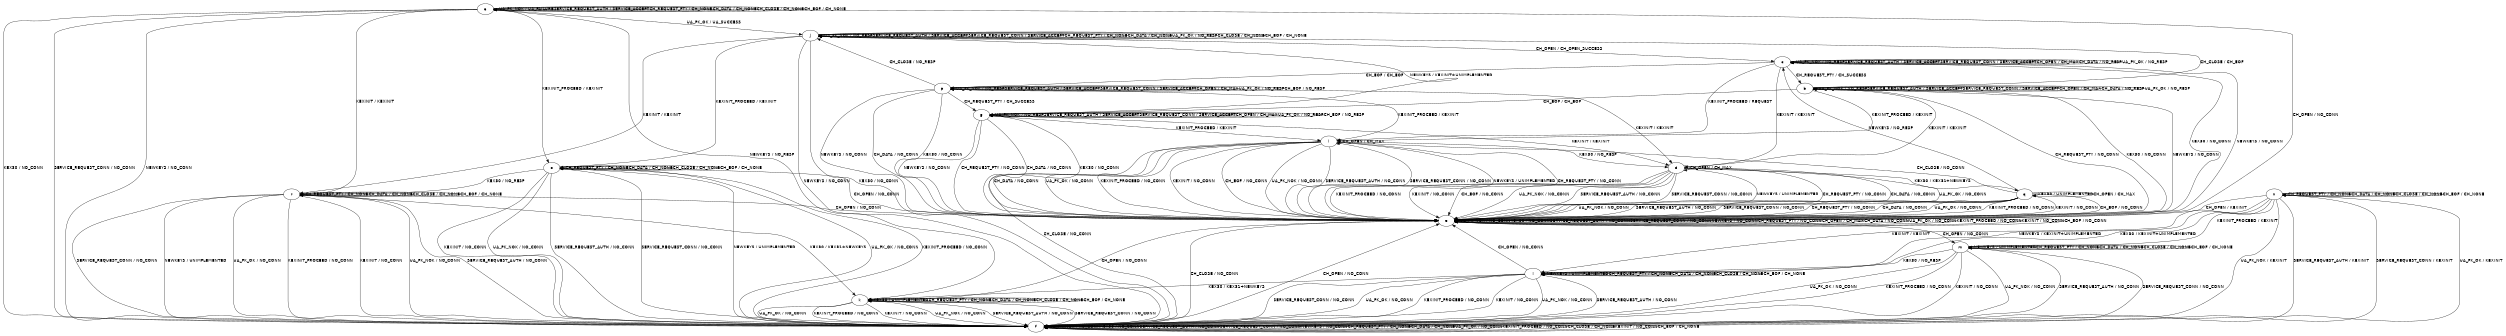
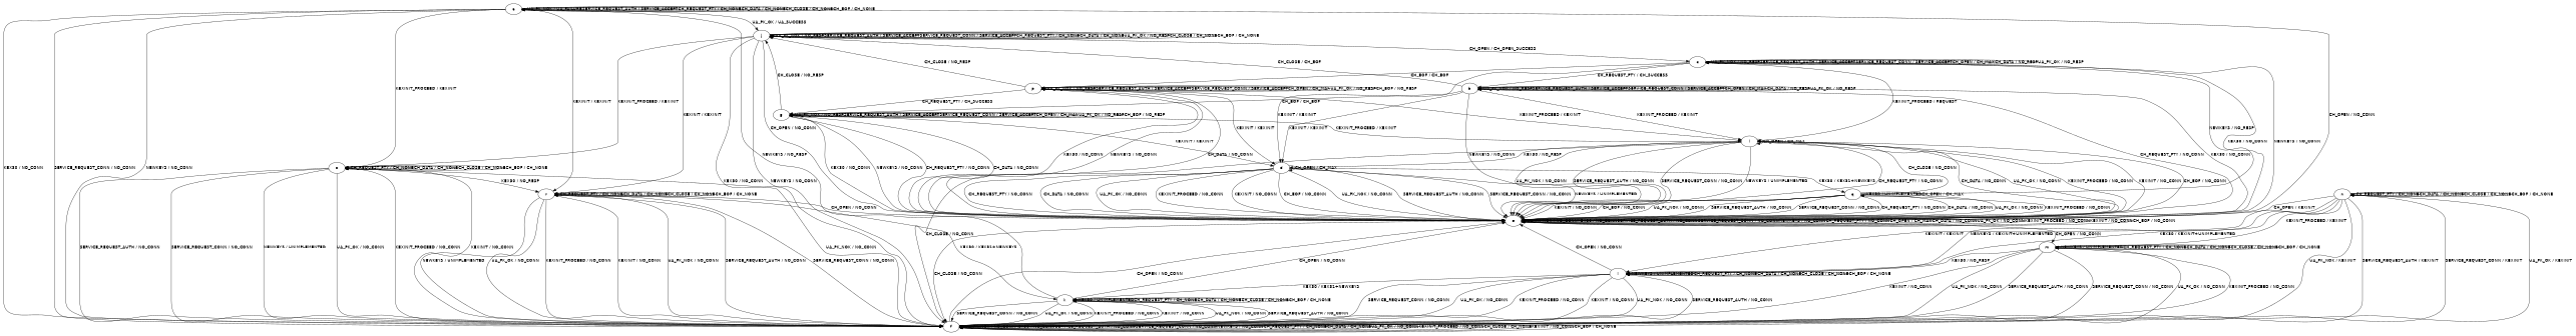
  digraph {
    "Incoming time"=0.04529142379760742
    "Outgoing time"=0.09678506851196289
    Output="{'States': 18, 'Transitions': 222, 'Filename': '../results/ssh/DropBear-DropBear-yices-2.dot'}"
    Reference="{'States': 18, 'Transitions': 222, 'Filename': '../subjects/ssh/DropBear.dot'}"
    Solver=yices
    Updated="{'States': 18, 'Transitions': 222, 'Filename': '../subjects/ssh/DropBear.dot'}"
    "f-measure"=1.0
    fontname="DejaVu Sans"
    precision=1.0
    recall=1.0
    node [fontname="DejaVu Sans"]
    edge [fontname="DejaVu Sans"]
    a
    e
    f
    j
    o
    r
    m
    c
    k
    b
    d
    l
    p
    g
    q
    n
    i
    a -> a [label="UA_PK_NOK / UA_FAILURE"]
    a -> a [label="SERVICE_REQUEST_AUTH / SERVICE_ACCEPT"]
    a -> a [label="CH_REQUEST_PTY / CH_NONE"]
    a -> a [label="CH_DATA / CH_NONE"]
    a -> a [label="CH_CLOSE / CH_NONE"]
    a -> a [label="CH_EOF / CH_NONE"]
    a -> e [label="CH_OPEN / NO_CONN"]
    a -> f [label="KEX30 / NO_CONN"]
    a -> f [label="SERVICE_REQUEST_CONN / NO_CONN"]
    a -> f [label="NEWKEYS / NO_CONN"]
    a -> j [label="UA_PK_OK / UA_SUCCESS"]
    a -> o [label="KEXINIT_PROCEED / KEXINIT"]
    a -> r [label="KEXINIT / KEXINIT"]
    e -> e [label="UA_PK_NOK / NO_CONN"]
    e -> e [label="KEX30 / NO_CONN"]
    e -> e [label="SERVICE_REQUEST_AUTH / NO_CONN"]
    e -> e [label="SERVICE_REQUEST_CONN / NO_CONN"]
    e -> e [label="NEWKEYS / NO_CONN"]
    e -> e [label="CH_REQUEST_PTY / NO_CONN"]
    e -> e [label="CH_OPEN / CH_MAX"]
    e -> e [label="CH_DATA / NO_CONN"]
    e -> e [label="UA_PK_OK / NO_CONN"]
    e -> e [label="KEXINIT_PROCEED / NO_CONN"]
    e -> e [label="KEXINIT / NO_CONN"]
    e -> e [label="CH_EOF / NO_CONN"]
    e -> f [label="CH_CLOSE / NO_CONN"]
    e -> m [label="CH_OPEN / NO_CONN"]
    f -> e [label="CH_OPEN / NO_CONN"]
    f -> f [label="UA_PK_NOK / NO_CONN"]
    f -> f [label="KEX30 / NO_CONN"]
    f -> f [label="SERVICE_REQUEST_AUTH / NO_CONN"]
    f -> f [label="SERVICE_REQUEST_CONN / NO_CONN"]
    f -> f [label="NEWKEYS / NO_CONN"]
    f -> f [label="CH_REQUEST_PTY / CH_NONE"]
    f -> f [label="CH_DATA / CH_NONE"]
    f -> f [label="UA_PK_OK / NO_CONN"]
    f -> f [label="KEXINIT_PROCEED / NO_CONN"]
    f -> f [label="CH_CLOSE / CH_NONE"]
    f -> f [label="KEXINIT / NO_CONN"]
    f -> f [label="CH_EOF / CH_NONE"]
    j -> f [label="KEX30 / NO_CONN"]
    j -> f [label="NEWKEYS / NO_CONN"]
    j -> j [label="UA_PK_NOK / NO_RESP"]
    j -> j [label="SERVICE_REQUEST_AUTH / SERVICE_ACCEPT"]
    j -> j [label="SERVICE_REQUEST_CONN / SERVICE_ACCEPT"]
    j -> j [label="CH_REQUEST_PTY / CH_NONE"]
    j -> j [label="CH_DATA / CH_NONE"]
    j -> j [label="UA_PK_OK / NO_RESP"]
    j -> j [label="CH_CLOSE / CH_NONE"]
    j -> j [label="CH_EOF / CH_NONE"]
    j -> o [label="KEXINIT_PROCEED / KEXINIT"]
    j -> r [label="KEXINIT / KEXINIT"]
    j -> c [label="CH_OPEN / CH_OPEN_SUCCESS"]
-   o -> e [label="CH_OPEN / NO_CONN"]
+   j -> e [label="CH_OPEN / NO_CONN"]
    o -> f [label="UA_PK_NOK / NO_CONN"]
    o -> f [label="SERVICE_REQUEST_AUTH / NO_CONN"]
    o -> f [label="SERVICE_REQUEST_CONN / NO_CONN"]
    o -> f [label="NEWKEYS / UNIMPLEMENTED"]
    o -> f [label="UA_PK_OK / NO_CONN"]
    o -> f [label="KEXINIT_PROCEED / NO_CONN"]
    o -> f [label="KEXINIT / NO_CONN"]
    o -> o [label="CH_REQUEST_PTY / CH_NONE"]
    o -> o [label="CH_DATA / CH_NONE"]
    o -> o [label="CH_CLOSE / CH_NONE"]
    o -> o [label="CH_EOF / CH_NONE"]
    o -> r [label="KEX30 / NO_RESP"]
    r -> e [label="CH_OPEN / NO_CONN"]
    r -> f [label="UA_PK_NOK / NO_CONN"]
    r -> f [label="SERVICE_REQUEST_AUTH / NO_CONN"]
    r -> f [label="SERVICE_REQUEST_CONN / NO_CONN"]
    r -> f [label="NEWKEYS / UNIMPLEMENTED"]
    r -> f [label="UA_PK_OK / NO_CONN"]
    r -> f [label="KEXINIT_PROCEED / NO_CONN"]
    r -> f [label="KEXINIT / NO_CONN"]
    r -> r [label="CH_REQUEST_PTY / CH_NONE"]
    r -> r [label="CH_DATA / CH_NONE"]
    r -> r [label="CH_CLOSE / CH_NONE"]
    r -> r [label="CH_EOF / CH_NONE"]
    r -> k [label="KEX30 / KEX31+NEWKEYS"]
    m -> f [label="UA_PK_NOK / NO_CONN"]
    m -> f [label="SERVICE_REQUEST_AUTH / NO_CONN"]
    m -> f [label="SERVICE_REQUEST_CONN / NO_CONN"]
    m -> f [label="UA_PK_OK / NO_CONN"]
    m -> f [label="KEXINIT_PROCEED / NO_CONN"]
    m -> f [label="KEXINIT / NO_CONN"]
    m -> m [label="NEWKEYS / UNIMPLEMENTED"]
    m -> m [label="CH_REQUEST_PTY / CH_NONE"]
    m -> m [label="CH_DATA / CH_NONE"]
    m -> m [label="CH_CLOSE / CH_NONE"]
    m -> m [label="CH_EOF / CH_NONE"]
    m -> i [label="KEX30 / NO_RESP"]
    c -> e [label="KEX30 / NO_CONN"]
    c -> e [label="NEWKEYS / NO_CONN"]
    c -> c [label="UA_PK_NOK / NO_RESP"]
    c -> c [label="SERVICE_REQUEST_AUTH / SERVICE_ACCEPT"]
    c -> c [label="SERVICE_REQUEST_CONN / SERVICE_ACCEPT"]
    c -> c [label="CH_OPEN / CH_MAX"]
    c -> c [label="CH_DATA / NO_RESP"]
    c -> c [label="UA_PK_OK / NO_RESP"]
    c -> b [label="CH_REQUEST_PTY / CH_SUCCESS"]
    c -> d [label="KEXINIT / KEXINIT"]
    c -> l [label="KEXINIT_PROCEED / REQUEST"]
    c -> p [label="CH_EOF / CH_EOF"]
-   a -> k [label="NEWKEYS / NO_RESP"]
+   k -> a [label="NEWKEYS / NO_RESP"]
    k -> e [label="CH_OPEN / NO_CONN"]
    k -> f [label="UA_PK_NOK / NO_CONN"]
    k -> f [label="SERVICE_REQUEST_AUTH / NO_CONN"]
    k -> f [label="SERVICE_REQUEST_CONN / NO_CONN"]
    k -> f [label="UA_PK_OK / NO_CONN"]
    k -> f [label="KEXINIT_PROCEED / NO_CONN"]
    k -> f [label="KEXINIT / NO_CONN"]
    k -> k [label="KEX30 / UNIMPLEMENTED"]
    k -> k [label="CH_REQUEST_PTY / CH_NONE"]
    k -> k [label="CH_DATA / CH_NONE"]
    k -> k [label="CH_CLOSE / CH_NONE"]
    k -> k [label="CH_EOF / CH_NONE"]
    b -> e [label="KEX30 / NO_CONN"]
    b -> e [label="NEWKEYS / NO_CONN"]
    b -> e [label="CH_REQUEST_PTY / NO_CONN"]
    b -> j [label="CH_CLOSE / CH_EOF"]
    b -> b [label="UA_PK_NOK / NO_RESP"]
    b -> b [label="SERVICE_REQUEST_AUTH / SERVICE_ACCEPT"]
    b -> b [label="SERVICE_REQUEST_CONN / SERVICE_ACCEPT"]
    b -> b [label="CH_OPEN / CH_MAX"]
    b -> b [label="CH_DATA / NO_RESP"]
    b -> b [label="UA_PK_OK / NO_RESP"]
    b -> d [label="KEXINIT / KEXINIT"]
    b -> l [label="KEXINIT_PROCEED / KEXINIT"]
    b -> g [label="CH_EOF / CH_EOF"]
    d -> e [label="UA_PK_NOK / NO_CONN"]
    d -> e [label="SERVICE_REQUEST_AUTH / NO_CONN"]
    d -> e [label="SERVICE_REQUEST_CONN / NO_CONN"]
    d -> e [label="NEWKEYS / UNIMPLEMENTED"]
    d -> e [label="CH_REQUEST_PTY / NO_CONN"]
    d -> e [label="CH_DATA / NO_CONN"]
    d -> e [label="UA_PK_OK / NO_CONN"]
    d -> e [label="KEXINIT_PROCEED / NO_CONN"]
    d -> e [label="KEXINIT / NO_CONN"]
    d -> e [label="CH_EOF / NO_CONN"]
    d -> d [label="CH_OPEN / CH_MAX"]
    d -> q [label="KEX30 / KEX31+NEWKEYS"]
    l -> e [label="UA_PK_NOK / NO_CONN"]
    l -> e [label="SERVICE_REQUEST_AUTH / NO_CONN"]
    l -> e [label="SERVICE_REQUEST_CONN / NO_CONN"]
    l -> e [label="NEWKEYS / UNIMPLEMENTED"]
    l -> e [label="CH_REQUEST_PTY / NO_CONN"]
    l -> e [label="CH_DATA / NO_CONN"]
    l -> e [label="UA_PK_OK / NO_CONN"]
    l -> e [label="KEXINIT_PROCEED / NO_CONN"]
    l -> e [label="KEXINIT / NO_CONN"]
    l -> e [label="CH_EOF / NO_CONN"]
    l -> f [label="CH_CLOSE / NO_CONN"]
    l -> d [label="KEX30 / NO_RESP"]
    l -> l [label="CH_OPEN / CH_MAX"]
    p -> e [label="KEX30 / NO_CONN"]
    p -> e [label="NEWKEYS / NO_CONN"]
    p -> e [label="CH_DATA / NO_CONN"]
    p -> j [label="CH_CLOSE / NO_RESP"]
    p -> d [label="KEXINIT / KEXINIT"]
    p -> l [label="KEXINIT_PROCEED / KEXINIT"]
    p -> p [label="UA_PK_NOK / NO_RESP"]
    p -> p [label="SERVICE_REQUEST_AUTH / SERVICE_ACCEPT"]
    p -> p [label="SERVICE_REQUEST_CONN / SERVICE_ACCEPT"]
    p -> p [label="CH_OPEN / CH_MAX"]
    p -> p [label="UA_PK_OK / NO_RESP"]
    p -> p [label="CH_EOF / NO_RESP"]
    p -> g [label="CH_REQUEST_PTY / CH_SUCCESS"]
    g -> e [label="KEX30 / NO_CONN"]
    g -> e [label="NEWKEYS / NO_CONN"]
    g -> e [label="CH_REQUEST_PTY / NO_CONN"]
    g -> e [label="CH_DATA / NO_CONN"]
-   g -> j [label="NEWKEYS / KEXINIT+UNIMPLEMENTED"]
+   g -> j [label="CH_CLOSE / NO_RESP"]
    g -> d [label="KEXINIT / KEXINIT"]
    g -> l [label="KEXINIT_PROCEED / KEXINIT"]
    g -> g [label="UA_PK_NOK / NO_RESP"]
    g -> g [label="SERVICE_REQUEST_AUTH / SERVICE_ACCEPT"]
    g -> g [label="SERVICE_REQUEST_CONN / SERVICE_ACCEPT"]
    g -> g [label="CH_OPEN / CH_MAX"]
    g -> g [label="UA_PK_OK / NO_RESP"]
    g -> g [label="CH_EOF / NO_RESP"]
    q -> e [label="UA_PK_NOK / NO_CONN"]
    q -> e [label="SERVICE_REQUEST_AUTH / NO_CONN"]
    q -> e [label="SERVICE_REQUEST_CONN / NO_CONN"]
    q -> e [label="CH_REQUEST_PTY / NO_CONN"]
    q -> e [label="CH_DATA / NO_CONN"]
    q -> e [label="UA_PK_OK / NO_CONN"]
    q -> e [label="KEXINIT_PROCEED / NO_CONN"]
    q -> e [label="KEXINIT / NO_CONN"]
    q -> e [label="CH_EOF / NO_CONN"]
    q -> c [label="NEWKEYS / NO_RESP"]
    q -> l [label="CH_CLOSE / NO_CONN"]
    q -> q [label="KEX30 / UNIMPLEMENTED"]
    q -> q [label="CH_OPEN / CH_MAX"]
    n -> e [label="CH_OPEN / KEXINIT"]
    n -> f [label="UA_PK_NOK / KEXINIT"]
    n -> f [label="SERVICE_REQUEST_AUTH / KEXINIT"]
    n -> f [label="SERVICE_REQUEST_CONN / KEXINIT"]
    n -> f [label="UA_PK_OK / KEXINIT"]
    n -> m [label="KEXINIT_PROCEED / KEXINIT"]
    n -> n [label="CH_REQUEST_PTY / CH_NONE"]
    n -> n [label="CH_DATA / CH_NONE"]
    n -> n [label="CH_CLOSE / CH_NONE"]
    n -> n [label="CH_EOF / CH_NONE"]
    n -> i [label="KEX30 / KEXINIT+UNIMPLEMENTED"]
    n -> i [label="NEWKEYS / KEXINIT+UNIMPLEMENTED"]
    n -> i [label="KEXINIT / KEXINIT"]
    i -> e [label="CH_OPEN / NO_CONN"]
    i -> f [label="UA_PK_NOK / NO_CONN"]
    i -> f [label="SERVICE_REQUEST_AUTH / NO_CONN"]
    i -> f [label="SERVICE_REQUEST_CONN / NO_CONN"]
    i -> f [label="UA_PK_OK / NO_CONN"]
    i -> f [label="KEXINIT_PROCEED / NO_CONN"]
    i -> f [label="KEXINIT / NO_CONN"]
    i -> k [label="KEX30 / KEX31+NEWKEYS"]
    i -> i [label="NEWKEYS / UNIMPLEMENTED"]
    i -> i [label="CH_REQUEST_PTY / CH_NONE"]
    i -> i [label="CH_DATA / CH_NONE"]
    i -> i [label="CH_CLOSE / CH_NONE"]
    i -> i [label="CH_EOF / CH_NONE"]
  }
